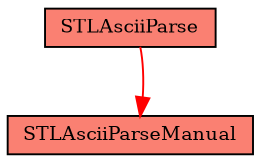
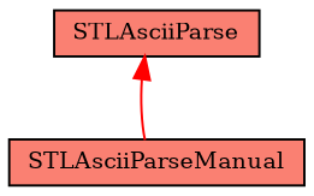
  digraph {
    fontname="DejaVu Serif"
    node [color=black fillcolor=salmon fontname="DejaVu Serif" fontsize=10 shape=record style=filled]
    n1 [fontcolor=black height=0.2 label=STLAsciiParse width=0.4]
    n2 [height=0.2 label=STLAsciiParseManual width=0.4]
-   n2 -> n1 [color=red dir=back fontname="DejaVu Serif" fontsize=10 labelfontname=Helvetica labelfontsize=10 style=solid]
+   n1 -> n2 [color=red dir=back fontname="DejaVu Serif" fontsize=10 labelfontname=Helvetica labelfontsize=10 style=solid]
  }
